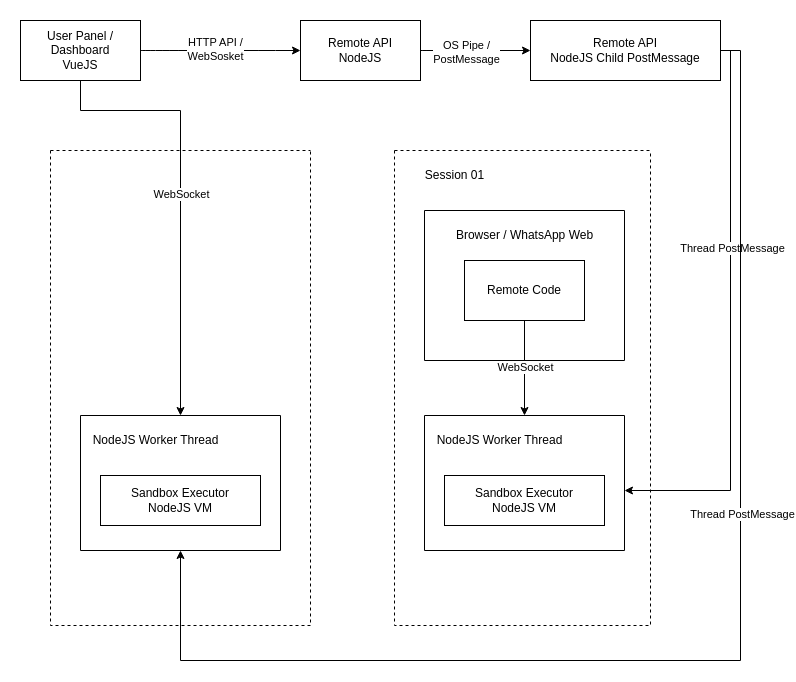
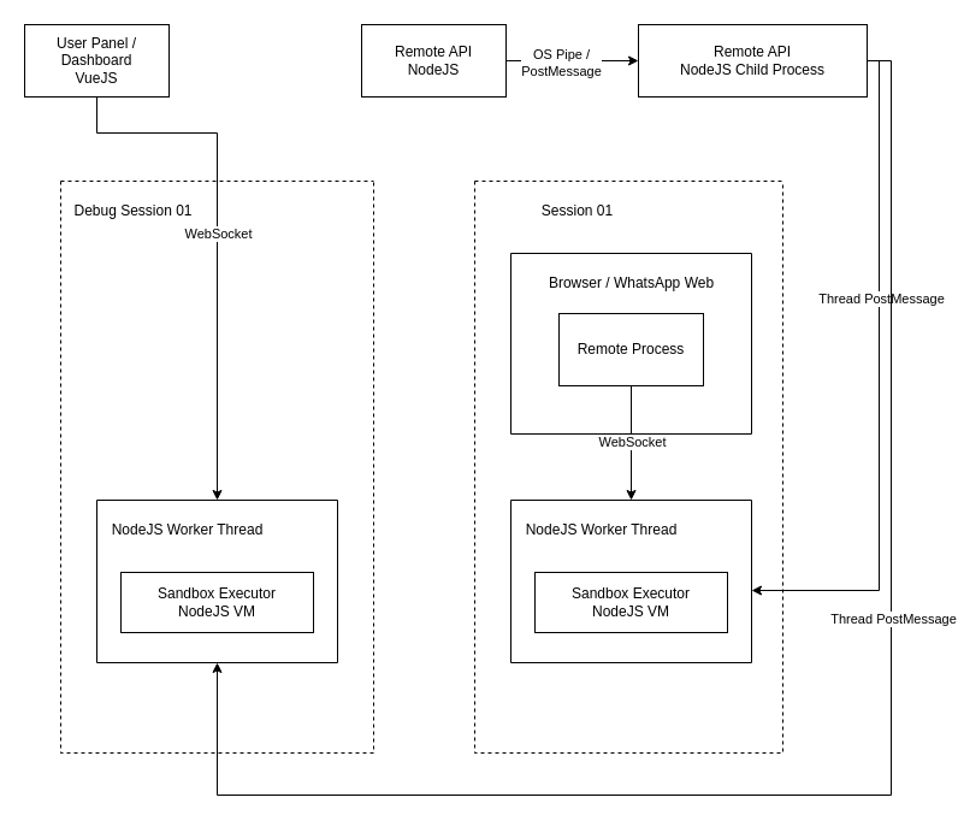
  <mxCell id="0" />
  <mxCell id="1" parent="0" />
- <mxCell id="2" style="edgeStyle=orthogonalEdgeStyle;rounded=0;orthogonalLoop=1;jettySize=auto;html=1;curved=1;" parent="1" source="4" target="5" edge="1"><mxGeometry relative="1" as="geometry" /></mxCell>
- <mxCell id="3" value="HTTP API /&lt;div&gt;WebSosket&lt;/div&gt;" style="edgeLabel;html=1;align=center;verticalAlign=middle;resizable=0;points=[];" parent="2" vertex="1" connectable="0"><mxGeometry x="-0.071" y="2" relative="1" as="geometry"><mxPoint as="offset" /></mxGeometry></mxCell>
  <mxCell id="4" value="User Panel / Dashboard&lt;div&gt;VueJS&lt;/div&gt;" style="rounded=0;whiteSpace=wrap;html=1;" parent="1" vertex="1"><mxGeometry x="20" y="20" width="120" height="60" as="geometry" /></mxCell>
  <mxCell id="5" value="Remote API&lt;div&gt;NodeJS&lt;/div&gt;" style="rounded=0;whiteSpace=wrap;html=1;" parent="1" vertex="1"><mxGeometry x="300" y="20" width="120" height="60" as="geometry" /></mxCell>
  <mxCell id="6" style="edgeStyle=orthogonalEdgeStyle;rounded=0;orthogonalLoop=1;jettySize=auto;html=1;exitX=1;exitY=0.5;exitDx=0;exitDy=0;" parent="1" source="8" target="18" edge="1"><mxGeometry relative="1" as="geometry"><mxPoint x="420" y="275" as="targetPoint" /><Array as="points"><mxPoint x="730" y="50" /><mxPoint x="730" y="490" /></Array></mxGeometry></mxCell>
  <mxCell id="7" value="Thread PostMessage" style="edgeLabel;html=1;align=center;verticalAlign=middle;resizable=0;points=[];" parent="6" vertex="1" connectable="0"><mxGeometry x="-0.257" y="1" relative="1" as="geometry"><mxPoint as="offset" /></mxGeometry></mxCell>
- <mxCell id="8" value="Remote API&lt;div&gt;NodeJS Child PostMessage&lt;/div&gt;" style="rounded=0;whiteSpace=wrap;html=1;" parent="1" vertex="1"><mxGeometry x="530" y="20" width="190" height="60" as="geometry" /></mxCell>
+ <mxCell id="8" value="Remote API&lt;div&gt;NodeJS Child Process&lt;/div&gt;" style="rounded=0;whiteSpace=wrap;html=1;" parent="1" vertex="1"><mxGeometry x="530" y="20" width="190" height="60" as="geometry" /></mxCell>
  <mxCell id="9" style="edgeStyle=orthogonalEdgeStyle;rounded=0;orthogonalLoop=1;jettySize=auto;html=1;curved=1;" parent="1" source="5" target="8" edge="1"><mxGeometry relative="1" as="geometry" /></mxCell>
  <mxCell id="10" value="OS Pipe /&lt;div&gt;PostMessage&lt;/div&gt;" style="edgeLabel;html=1;align=center;verticalAlign=middle;resizable=0;points=[];" parent="9" vertex="1" connectable="0"><mxGeometry x="-0.173" y="-1" relative="1" as="geometry"><mxPoint as="offset" /></mxGeometry></mxCell>
  <mxCell id="11" value="" style="swimlane;startSize=0;dashed=1;" parent="1" vertex="1"><mxGeometry x="394" y="150" width="256" height="475" as="geometry" /></mxCell>
- <mxCell id="12" value="&lt;div&gt;Session 01&lt;/div&gt;" style="text;html=1;align=center;verticalAlign=middle;resizable=0;points=[];autosize=1;strokeColor=none;fillColor=none;" parent="11" vertex="1"><mxGeometry x="20" y="10" width="80" height="30" as="geometry" /></mxCell>
+ <mxCell id="12" value="&lt;div&gt;Session 01&lt;/div&gt;" style="text;html=1;align=center;verticalAlign=middle;resizable=0;points=[];autosize=1;strokeColor=none;fillColor=none;" parent="11" vertex="1"><mxGeometry x="45" y="10" width="80" height="30" as="geometry" /></mxCell>
  <mxCell id="13" style="edgeStyle=orthogonalEdgeStyle;rounded=0;orthogonalLoop=1;jettySize=auto;html=1;exitX=0.5;exitY=1;exitDx=0;exitDy=0;" parent="11" source="16" target="18" edge="1"><mxGeometry relative="1" as="geometry"><mxPoint x="320" y="90" as="targetPoint" /></mxGeometry></mxCell>
  <mxCell id="14" value="WebSocket" style="edgeLabel;html=1;align=center;verticalAlign=middle;resizable=0;points=[];" parent="13" vertex="1" connectable="0"><mxGeometry x="-0.022" relative="1" as="geometry"><mxPoint as="offset" /></mxGeometry></mxCell>
  <mxCell id="15" value="" style="swimlane;startSize=0;" parent="11" vertex="1"><mxGeometry x="30" y="60" width="200" height="150" as="geometry" /></mxCell>
- <mxCell id="16" value="Remote Code" style="rounded=0;whiteSpace=wrap;html=1;" parent="15" vertex="1"><mxGeometry x="40" y="50" width="120" height="60" as="geometry" /></mxCell>
+ <mxCell id="16" value="Remote Process" style="rounded=0;whiteSpace=wrap;html=1;" parent="15" vertex="1"><mxGeometry x="40" y="50" width="120" height="60" as="geometry" /></mxCell>
  <mxCell id="17" value="&lt;div&gt;Browser / WhatsApp Web&lt;br&gt;&lt;/div&gt;" style="text;html=1;align=center;verticalAlign=middle;resizable=0;points=[];autosize=1;strokeColor=none;fillColor=none;" parent="15" vertex="1"><mxGeometry x="20" y="10" width="160" height="30" as="geometry" /></mxCell>
  <mxCell id="18" value="" style="swimlane;startSize=0;" parent="11" vertex="1"><mxGeometry x="30" y="265" width="200" height="135" as="geometry" /></mxCell>
  <mxCell id="19" value="NodeJS Worker Thread" style="text;html=1;align=center;verticalAlign=middle;resizable=0;points=[];autosize=1;strokeColor=none;fillColor=none;" parent="18" vertex="1"><mxGeometry y="10" width="150" height="30" as="geometry" /></mxCell>
  <mxCell id="20" value="Sandbox Executor&lt;div&gt;NodeJS VM&lt;/div&gt;" style="rounded=0;whiteSpace=wrap;html=1;" parent="18" vertex="1"><mxGeometry x="20" y="60" width="160" height="50" as="geometry" /></mxCell>
  <mxCell id="21" value="" style="swimlane;startSize=0;dashed=1;" parent="1" vertex="1"><mxGeometry x="50" y="150" width="260" height="475" as="geometry" /></mxCell>
+ <mxCell id="22" value="&lt;div&gt;Debug Session 01&lt;/div&gt;" style="text;html=1;align=center;verticalAlign=middle;resizable=0;points=[];autosize=1;strokeColor=none;fillColor=none;" parent="21" vertex="1"><mxGeometry y="10" width="120" height="30" as="geometry" /></mxCell>
  <mxCell id="23" value="" style="swimlane;startSize=0;" parent="21" vertex="1"><mxGeometry x="30" y="265" width="200" height="135" as="geometry" /></mxCell>
  <mxCell id="24" value="NodeJS Worker Thread" style="text;html=1;align=center;verticalAlign=middle;resizable=0;points=[];autosize=1;strokeColor=none;fillColor=none;" parent="23" vertex="1"><mxGeometry y="10" width="150" height="30" as="geometry" /></mxCell>
  <mxCell id="25" value="Sandbox Executor&lt;div&gt;NodeJS VM&lt;/div&gt;" style="rounded=0;whiteSpace=wrap;html=1;" parent="23" vertex="1"><mxGeometry x="20" y="60" width="160" height="50" as="geometry" /></mxCell>
  <mxCell id="26" style="edgeStyle=orthogonalEdgeStyle;rounded=0;orthogonalLoop=1;jettySize=auto;html=1;entryX=0.5;entryY=0;entryDx=0;entryDy=0;exitX=0.5;exitY=1;exitDx=0;exitDy=0;" parent="1" source="4" target="23" edge="1"><mxGeometry relative="1" as="geometry"><mxPoint x="220" y="120" as="sourcePoint" /><mxPoint x="250" y="513" as="targetPoint" /><Array as="points"><mxPoint x="80" y="110" /><mxPoint x="180" y="110" /></Array></mxGeometry></mxCell>
  <mxCell id="27" value="WebSocket" style="edgeLabel;html=1;align=center;verticalAlign=middle;resizable=0;points=[];" parent="26" vertex="1" connectable="0"><mxGeometry x="-0.022" relative="1" as="geometry"><mxPoint as="offset" /></mxGeometry></mxCell>
  <mxCell id="28" style="edgeStyle=orthogonalEdgeStyle;rounded=0;orthogonalLoop=1;jettySize=auto;html=1;exitX=1;exitY=0.5;exitDx=0;exitDy=0;entryX=0.5;entryY=1;entryDx=0;entryDy=0;" parent="1" source="8" target="23" edge="1"><mxGeometry relative="1" as="geometry"><mxPoint x="420" y="275" as="targetPoint" /><Array as="points"><mxPoint x="740" y="50" /><mxPoint x="740" y="660" /><mxPoint x="180" y="660" /></Array></mxGeometry></mxCell>
  <mxCell id="29" value="Thread PostMessage" style="edgeLabel;html=1;align=center;verticalAlign=middle;resizable=0;points=[];" parent="28" vertex="1" connectable="0"><mxGeometry x="-0.257" y="1" relative="1" as="geometry"><mxPoint as="offset" /></mxGeometry></mxCell>
